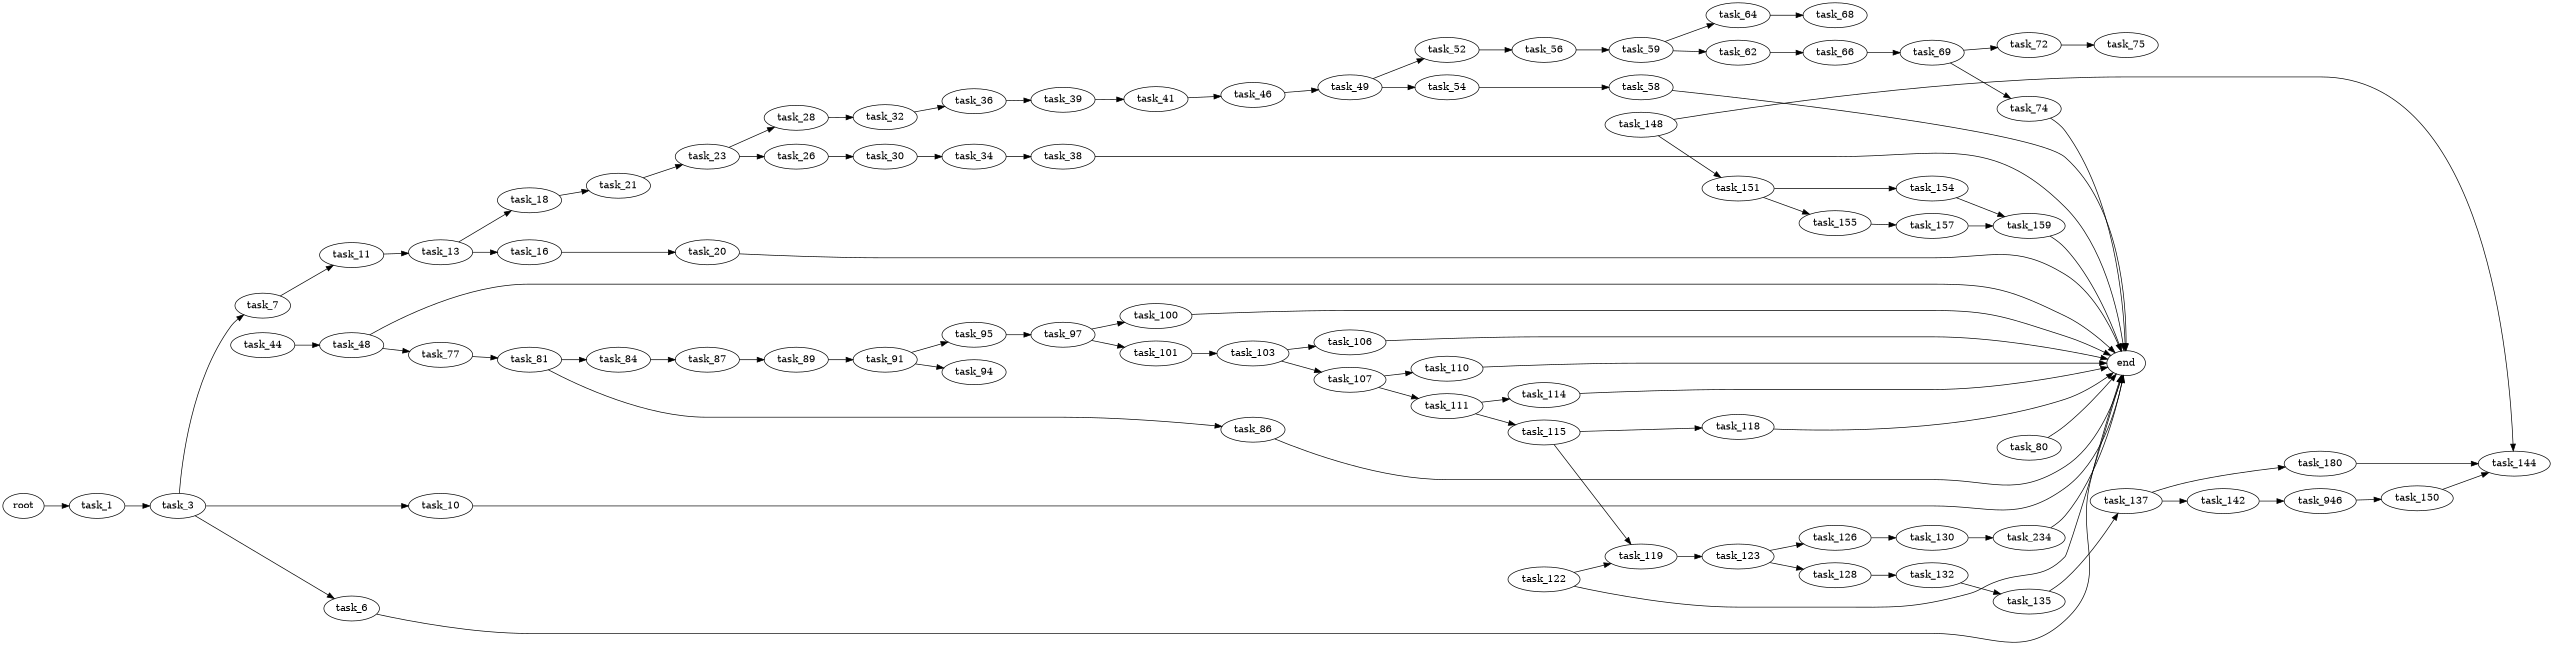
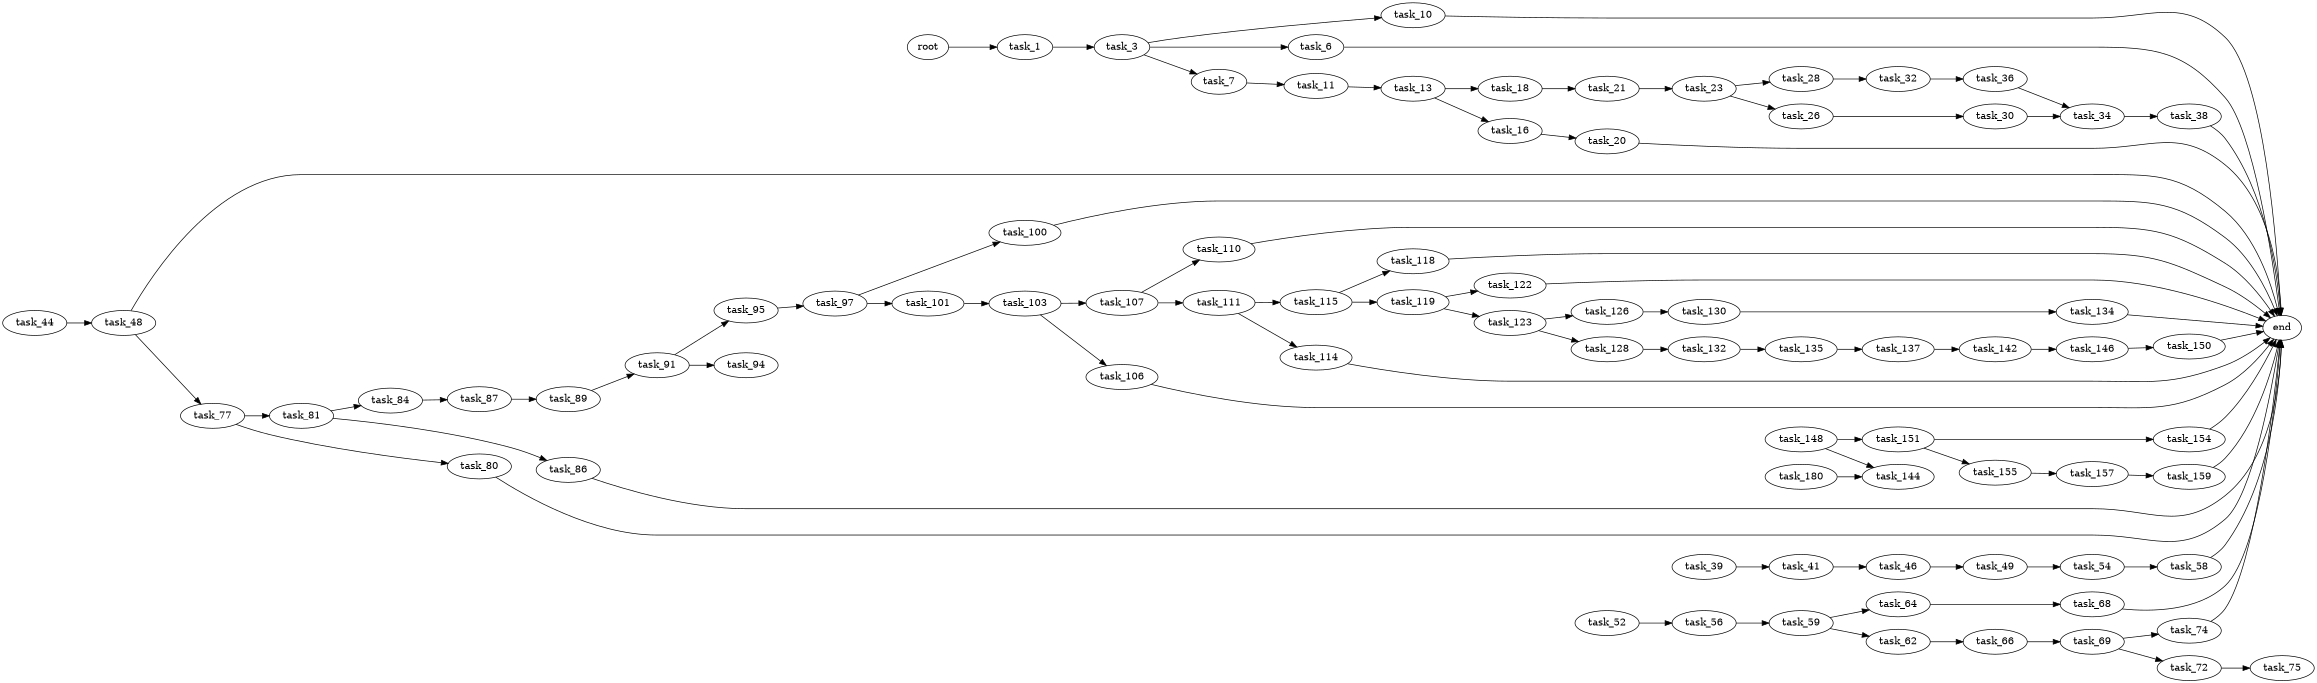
  digraph {
    rankdir=LR
    root
    task_1
    task_3
    task_6
    task_7
    task_10
    end
    task_11
    task_13
    task_16
    task_18
    task_20
    task_21
    task_23
    task_26
    task_28
    task_30
    task_32
    task_34
    task_36
    task_38
    task_39
    task_41
    task_46
    task_44
    task_48
    task_49
    task_77
    task_52
    task_54
    task_56
    task_58
    task_59
    task_62
    task_64
    task_66
    task_68
    task_69
    task_72
    task_74
    task_75
    task_80
    task_81
    task_84
    task_86
    task_87
    task_89
    task_91
    task_94
    task_95
    task_97
    task_100
    task_101
    task_103
    task_106
    task_107
    task_110
    task_111
    task_114
    task_115
    task_118
    task_119
    task_122
    task_123
    task_126
    task_128
    task_130
    task_132
-   task_134 [label=task_234]
+   task_134
    task_135
    task_137
    n72 [label=task_180]
    task_142
    task_144
-   task_146 [label=task_946]
+   task_146
    task_150
    task_148
    task_151
    task_154
    task_155
    task_157
    task_159
    root -> task_1
    task_1 -> task_3
    task_3 -> task_6
    task_3 -> task_7
    task_3 -> task_10
    task_6 -> end
    task_7 -> task_11
    task_10 -> end
    task_11 -> task_13
    task_13 -> task_16
    task_13 -> task_18
    task_16 -> task_20
    task_18 -> task_21
    task_20 -> end
    task_21 -> task_23
    task_23 -> task_26
    task_23 -> task_28
    task_26 -> task_30
    task_28 -> task_32
    task_30 -> task_34
    task_32 -> task_36
    task_34 -> task_38
-   task_36 -> task_39
+   task_36 -> task_34
    task_38 -> end
    task_39 -> task_41
    task_41 -> task_46
    task_46 -> task_49
    task_44 -> task_48
    task_48 -> end
    task_48 -> task_77
-   task_49 -> task_52
    task_49 -> task_54
+   task_77 -> task_80
    task_77 -> task_81
    task_52 -> task_56
    task_54 -> task_58
    task_56 -> task_59
    task_58 -> end
    task_59 -> task_62
    task_59 -> task_64
    task_62 -> task_66
    task_64 -> task_68
    task_66 -> task_69
+   task_68 -> end
    task_69 -> task_72
    task_69 -> task_74
    task_72 -> task_75
    task_74 -> end
    task_80 -> end
    task_81 -> task_84
    task_81 -> task_86
    task_84 -> task_87
    task_86 -> end
    task_87 -> task_89
    task_89 -> task_91
    task_91 -> task_94
    task_91 -> task_95
    task_95 -> task_97
    task_97 -> task_100
    task_97 -> task_101
    task_100 -> end
    task_101 -> task_103
    task_103 -> task_106
    task_103 -> task_107
    task_106 -> end
    task_107 -> task_110
    task_107 -> task_111
    task_110 -> end
    task_111 -> task_114
    task_111 -> task_115
    task_114 -> end
    task_115 -> task_118
    task_115 -> task_119
    task_118 -> end
-   task_122 -> task_119
+   task_119 -> task_122
    task_119 -> task_123
    task_122 -> end
    task_123 -> task_126
    task_123 -> task_128
    task_126 -> task_130
    task_128 -> task_132
    task_130 -> task_134
    task_132 -> task_135
    task_134 -> end
    task_135 -> task_137
-   task_137 -> n72
    task_137 -> task_142
    n72 -> task_144
    task_142 -> task_146
    task_146 -> task_150
-   task_150 -> task_144
+   task_150 -> end
    task_148 -> task_144
    task_148 -> task_151
    task_151 -> task_154
    task_151 -> task_155
-   task_154 -> task_159
+   task_154 -> end
    task_155 -> task_157
    task_157 -> task_159
    task_159 -> end
  }
